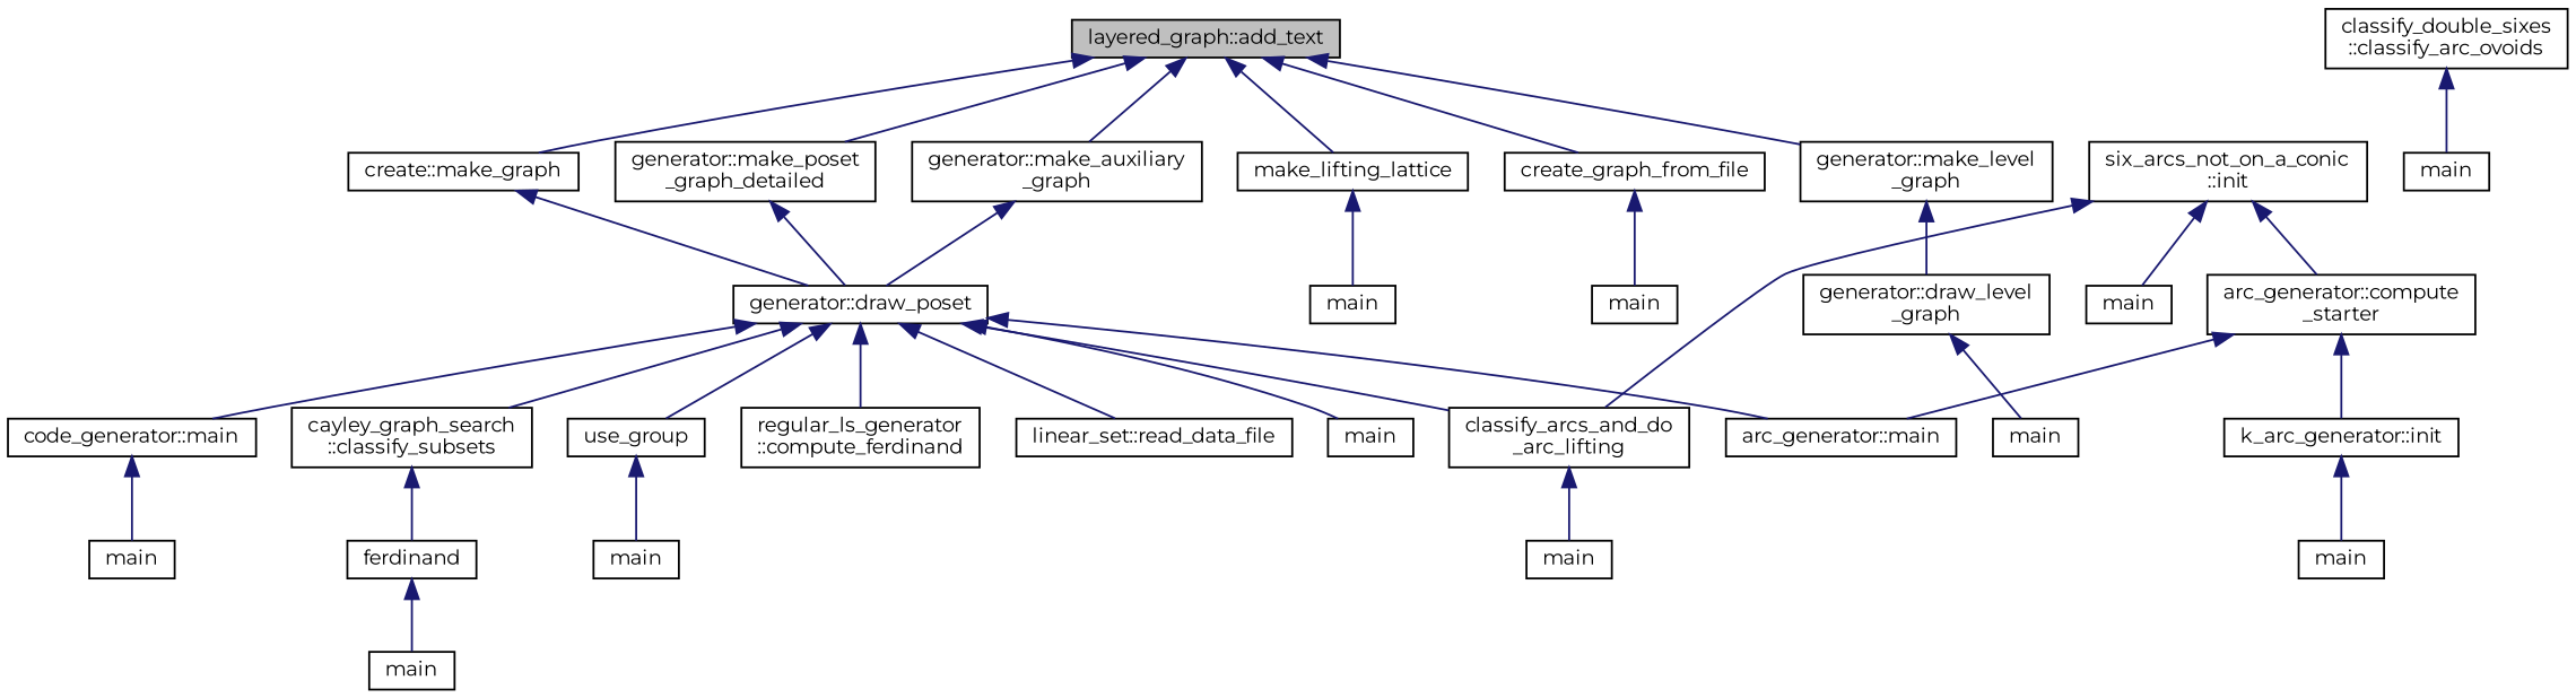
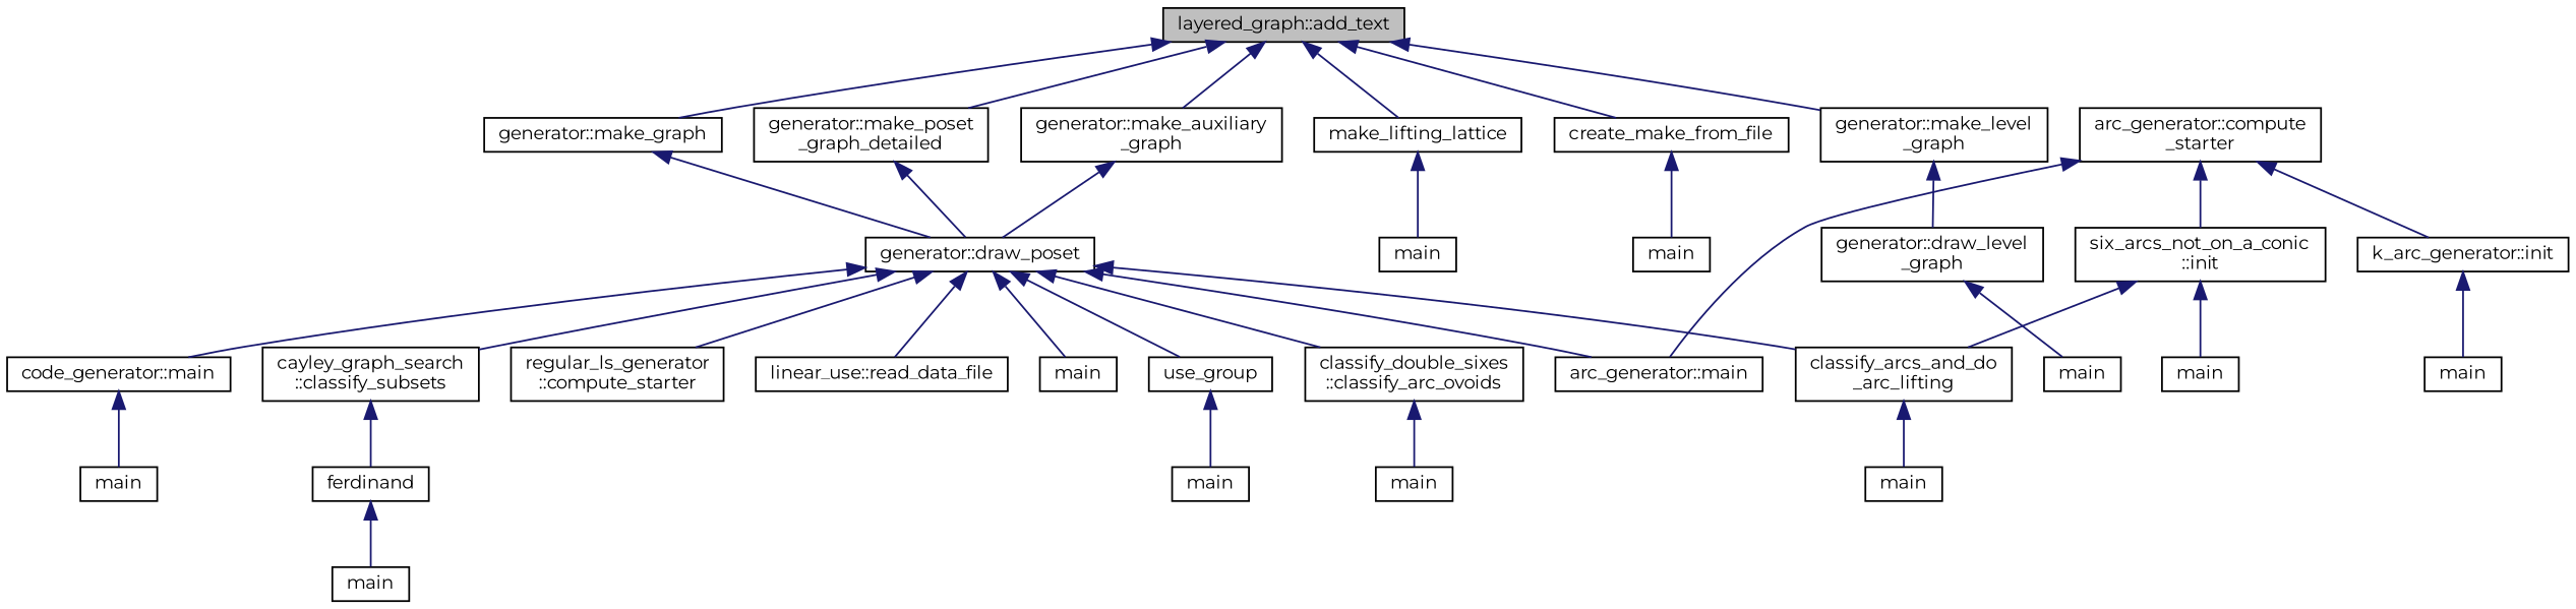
  digraph {
    fontname=Montserrat
    rankdir=TB
    node [color=black fillcolor=white fontname=Montserrat fontsize=10 shape=record style=filled]
    edge [color=midnightblue dir=back fontname=Montserrat fontsize=10 labelfontname=Helvetica labelfontsize=10 style=solid]
    n1 [fillcolor=grey75 fontcolor=black height=0.2 label="layered_graph::add_text" width=0.4]
    n2 [height=0.2 label=make_lifting_lattice width=0.4]
-   n3 [height=0.2 label=create_graph_from_file width=0.4]
+   n3 [height=0.2 label=create_make_from_file width=0.4]
    n4 [height=0.2 label="generator::make_auxiliary\l_graph" width=0.4]
-   n5 [height=0.2 label="create::make_graph" width=0.4]
+   n5 [height=0.2 label="generator::make_graph" width=0.4]
    n6 [height=0.2 label="generator::make_level\l_graph" width=0.4]
    n7 [height=0.2 label="generator::make_poset\l_graph_detailed" width=0.4]
    n8 [height=0.2 label=main width=0.4]
    n9 [height=0.2 label=main width=0.4]
    n10 [height=0.2 label="generator::draw_poset" width=0.4]
    n11 [height=0.2 label="generator::draw_level\l_graph" width=0.4]
    n12 [height=0.2 label=main width=0.4]
    n13 [height=0.2 label="code_generator::main" width=0.4]
    n14 [height=0.2 label="cayley_graph_search\l::classify_subsets" width=0.4]
-   n15 [height=0.2 label="regular_ls_generator\l::compute_ferdinand" width=0.4]
-   n16 [height=0.2 label="linear_set::read_data_file" width=0.4]
+   n15 [height=0.2 label="regular_ls_generator\l::compute_starter" width=0.4]
+   n16 [height=0.2 label="linear_use::read_data_file" width=0.4]
    n17 [height=0.2 label="classify_arcs_and_do\l_arc_lifting" width=0.4]
    n18 [height=0.2 label=use_group width=0.4]
    n19 [height=0.2 label="classify_double_sixes\l::classify_arc_ovoids" width=0.4]
    n20 [height=0.2 label="arc_generator::main" width=0.4]
    n21 [height=0.2 label=main width=0.4]
    n22 [height=0.2 label=ferdinand width=0.4]
    n23 [height=0.2 label=main width=0.4]
    n24 [height=0.2 label=main width=0.4]
    n25 [height=0.2 label="arc_generator::compute\l_starter" width=0.4]
    n26 [height=0.2 label="k_arc_generator::init" width=0.4]
    n27 [height=0.2 label="six_arcs_not_on_a_conic\l::init" width=0.4]
    n28 [height=0.2 label=main width=0.4]
    n29 [height=0.2 label=main width=0.4]
    n30 [height=0.2 label=main width=0.4]
    n31 [height=0.2 label=main width=0.4]
    n32 [height=0.2 label=main width=0.4]
    n1 -> n2
    n1 -> n3
    n1 -> n4
    n1 -> n5
    n1 -> n6
    n1 -> n7
    n2 -> n8
    n3 -> n9
    n4 -> n10
    n5 -> n10
    n6 -> n11
    n7 -> n10
    n10 -> n12
    n10 -> n13
    n10 -> n14
    n10 -> n15
    n10 -> n16
    n10 -> n17
    n10 -> n18
+   n10 -> n19
    n10 -> n20
    n11 -> n32
    n13 -> n21
    n14 -> n22
    n17 -> n23
    n18 -> n24
    n19 -> n28
    n22 -> n29
    n25 -> n20
    n25 -> n26
-   n27 -> n25
+   n25 -> n27
    n26 -> n30
    n27 -> n17
    n27 -> n31
  }
